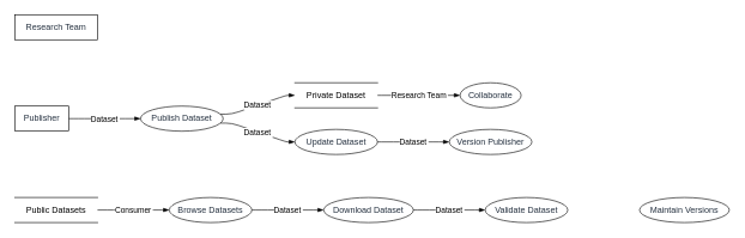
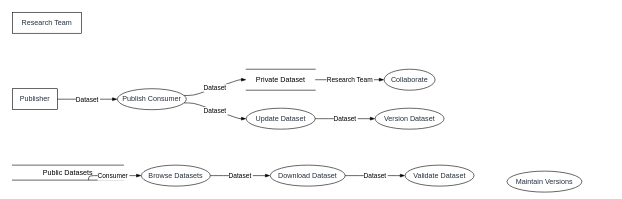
  <mxCell id="0" />
  <mxCell id="1" parent="0" />
  <mxCell id="2" value="Publisher" style="shape=rectangle;whiteSpace=wrap;html=1;fillColor=#ffffff;strokeColor=#000000;align=center;verticalAlign=middle;fontColor=#232F3E;" vertex="1" parent="1"><mxGeometry y="147.5" width="75" height="35" as="geometry" x="20" /></mxCell>
- <mxCell id="3" value="Publish Dataset" style="shape=ellipse;perimeter=ellipsePerimeter;whiteSpace=wrap;html=1;fillColor=#ffffff;strokeColor=#000000;align=center;verticalAlign=middle;fontColor=#232F3E;" vertex="1" parent="1"><mxGeometry x="195" y="147.5" width="115" height="35" as="geometry" /></mxCell>
+ <mxCell id="3" value="Publish Consumer" style="shape=ellipse;perimeter=ellipsePerimeter;whiteSpace=wrap;html=1;fillColor=#ffffff;strokeColor=#000000;align=center;verticalAlign=middle;fontColor=#232F3E;" vertex="1" parent="1"><mxGeometry x="195" y="147.5" width="115" height="35" as="geometry" /></mxCell>
  <mxCell id="4" value="Private Dataset" style="html=1;dashed=0;whiteSpace=wrap;shape=partialRectangle;right=0;left=0;" vertex="1" parent="1"><mxGeometry x="410" y="115" width="115" height="35" as="geometry" /></mxCell>
  <mxCell id="5" value="Research Team" style="shape=rectangle;whiteSpace=wrap;html=1;fillColor=#ffffff;strokeColor=#000000;align=center;verticalAlign=middle;fontColor=#232F3E;" vertex="1" parent="1"><mxGeometry width="115" height="35" as="geometry" x="20" y="20" /></mxCell>
  <mxCell id="6" value="Collaborate" style="shape=ellipse;perimeter=ellipsePerimeter;whiteSpace=wrap;html=1;fillColor=#ffffff;strokeColor=#000000;align=center;verticalAlign=middle;fontColor=#232F3E;" vertex="1" parent="1"><mxGeometry x="640" y="115" width="85" height="35" as="geometry" /></mxCell>
- <mxCell id="7" value="Public Datasets" style="html=1;dashed=0;whiteSpace=wrap;shape=partialRectangle;right=0;left=0;" vertex="1" parent="1"><mxGeometry y="275" width="115" height="35" as="geometry" x="20" /></mxCell>
+ <mxCell id="7" value="Public Datasets" style="html=1;dashed=0;whiteSpace=wrap;shape=partialRectangle;right=0;left=0;" vertex="1" parent="1"><mxGeometry x="20" y="275" width="185" height="25" as="geometry" /></mxCell>
  <mxCell id="8" value="Browse Datasets" style="shape=ellipse;perimeter=ellipsePerimeter;whiteSpace=wrap;html=1;fillColor=#ffffff;strokeColor=#000000;align=center;verticalAlign=middle;fontColor=#232F3E;" vertex="1" parent="1"><mxGeometry x="235" y="275" width="115" height="35" as="geometry" /></mxCell>
  <mxCell id="9" value="Download Dataset" style="shape=ellipse;perimeter=ellipsePerimeter;whiteSpace=wrap;html=1;fillColor=#ffffff;strokeColor=#000000;align=center;verticalAlign=middle;fontColor=#232F3E;" vertex="1" parent="1"><mxGeometry x="450" y="275" width="125" height="35" as="geometry" /></mxCell>
  <mxCell id="10" value="Update Dataset" style="shape=ellipse;perimeter=ellipsePerimeter;whiteSpace=wrap;html=1;fillColor=#ffffff;strokeColor=#000000;align=center;verticalAlign=middle;fontColor=#232F3E;" vertex="1" parent="1"><mxGeometry x="410" y="180" width="115" height="35" as="geometry" /></mxCell>
  <mxCell id="11" value="Validate Dataset" style="shape=ellipse;perimeter=ellipsePerimeter;whiteSpace=wrap;html=1;fillColor=#ffffff;strokeColor=#000000;align=center;verticalAlign=middle;fontColor=#232F3E;" vertex="1" parent="1"><mxGeometry x="675" y="275" width="115" height="35" as="geometry" /></mxCell>
- <mxCell id="12" value="Version Publisher" style="shape=ellipse;perimeter=ellipsePerimeter;whiteSpace=wrap;html=1;fillColor=#ffffff;strokeColor=#000000;align=center;verticalAlign=middle;fontColor=#232F3E;" vertex="1" parent="1"><mxGeometry x="625" y="180" width="115" height="35" as="geometry" /></mxCell>
- <mxCell id="13" value="Maintain Versions" style="shape=ellipse;perimeter=ellipsePerimeter;whiteSpace=wrap;html=1;fillColor=#ffffff;strokeColor=#000000;align=center;verticalAlign=middle;fontColor=#232F3E;" vertex="1" parent="1"><mxGeometry x="890" y="275" width="125" height="35" as="geometry" /></mxCell>
+ <mxCell id="12" value="Version Dataset" style="shape=ellipse;perimeter=ellipsePerimeter;whiteSpace=wrap;html=1;fillColor=#ffffff;strokeColor=#000000;align=center;verticalAlign=middle;fontColor=#232F3E;" vertex="1" parent="1"><mxGeometry x="625" y="180" width="115" height="35" as="geometry" /></mxCell>
+ <mxCell id="13" value="Maintain Versions" style="shape=ellipse;perimeter=ellipsePerimeter;whiteSpace=wrap;html=1;fillColor=#ffffff;strokeColor=#000000;align=center;verticalAlign=middle;fontColor=#232F3E;" vertex="1" parent="1"><mxGeometry x="845" y="285" width="125" height="35" as="geometry" /></mxCell>
  <mxCell id="14" value="Dataset" style="endArrow=blockThin;endFill=1;fontSize=11;orthogonal=1;noEdgeStyle=1;" edge="1" parent="1" source="2" target="3"><mxGeometry relative="1" as="geometry"><Array as="points"><mxPoint x="107" y="165" /><mxPoint x="183" y="165" /></Array></mxGeometry></mxCell>
  <mxCell id="15" value="Dataset" style="endArrow=blockThin;endFill=1;fontSize=11;orthogonal=1;noEdgeStyle=1;" edge="1" parent="1" source="3" target="4"><mxGeometry relative="1" as="geometry"><Array as="points"><mxPoint x="322" y="158.75" /><mxPoint x="398" y="132.5" /></Array></mxGeometry></mxCell>
  <mxCell id="16" value="Research Team" style="endArrow=blockThin;endFill=1;fontSize=11;orthogonal=1;noEdgeStyle=1;" edge="1" parent="1" source="4" target="6"><mxGeometry relative="1" as="geometry"><Array as="points"><mxPoint x="537" y="132.5" /><mxPoint x="613" y="132.5" /></Array></mxGeometry></mxCell>
  <mxCell id="17" value="Consumer" style="endArrow=blockThin;endFill=1;fontSize=11;orthogonal=1;noEdgeStyle=1;" edge="1" parent="1" source="7" target="8"><mxGeometry relative="1" as="geometry"><Array as="points"><mxPoint x="147" y="292.5" /><mxPoint x="223" y="292.5" /></Array></mxGeometry></mxCell>
  <mxCell id="18" value="Dataset" style="endArrow=blockThin;endFill=1;fontSize=11;orthogonal=1;noEdgeStyle=1;" edge="1" parent="1" source="8" target="9"><mxGeometry relative="1" as="geometry"><Array as="points"><mxPoint x="362" y="292.5" /><mxPoint x="438" y="292.5" /></Array></mxGeometry></mxCell>
  <mxCell id="19" value="Dataset" style="endArrow=blockThin;endFill=1;fontSize=11;orthogonal=1;noEdgeStyle=1;" edge="1" parent="1" source="3" target="10"><mxGeometry relative="1" as="geometry"><Array as="points"><mxPoint x="322" y="171.25" /><mxPoint x="398" y="197.5" /></Array></mxGeometry></mxCell>
  <mxCell id="20" value="Dataset" style="endArrow=blockThin;endFill=1;fontSize=11;orthogonal=1;noEdgeStyle=1;" edge="1" parent="1" source="9" target="11"><mxGeometry relative="1" as="geometry"><Array as="points"><mxPoint x="587" y="292.5" /><mxPoint x="663" y="292.5" /></Array></mxGeometry></mxCell>
  <mxCell id="21" value="Dataset" style="endArrow=blockThin;endFill=1;fontSize=11;orthogonal=1;noEdgeStyle=1;" edge="1" parent="1" source="10" target="12"><mxGeometry relative="1" as="geometry"><Array as="points"><mxPoint x="537" y="197.5" /><mxPoint x="613" y="197.5" /></Array></mxGeometry></mxCell>
